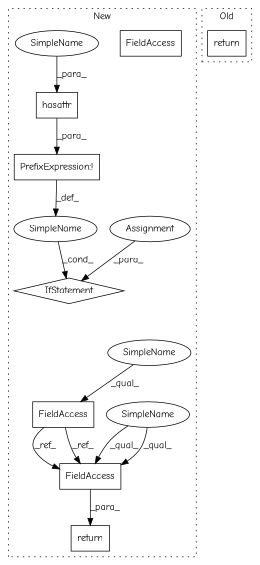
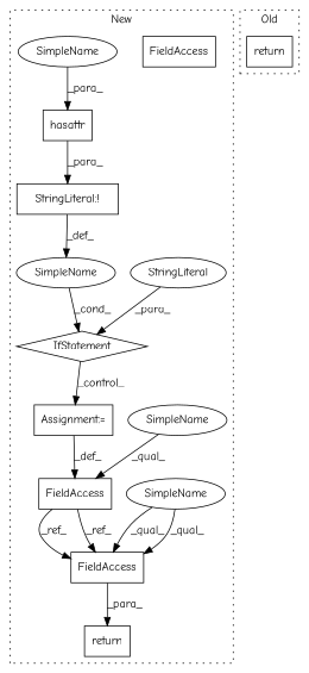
  digraph {
    fontname="Comic Neue"
    node [a=42 fontname="Comic Neue" l=24 s=10118 shape=box]
    edge [fontname="Comic Neue"]
    n1 [a=32 l="8,1" label=hasattr s="9626,9660"]
-   n2 [a=45 l=21 label=Assignment s=9639 shape=ellipse]
+   n2 [a=45 l=21 label=StringLiteral s=9639 shape=ellipse]
    n3 [a=25 l="4,2" label=IfStatement s="9621,9661" shape=diamond]
+   n4 [a=7 l=8 label="Assignment:=" s=10075]
    n5 [label=SimpleName shape=ellipse l="" s=""]
    n6 [a=22 label=FieldAccess s=10051]
-   n7 [a=38 l=1 label="PrefixExpression:!" s=9625]
+   n7 [a=38 l=1 label="StringLiteral:!" s=9625]
    n8 [a=22 label=FieldAccess]
    n9 [a=41 l=7 label=return s=10111]
    n10 [l=4 label=SimpleName s=10051 shape=ellipse]
    n11 [l=4 label=SimpleName shape=ellipse]
    n12 [l=4 label=SimpleName s=9634 shape=ellipse]
    n13 [a=22 label=FieldAccess]
    n14 [a=41 l=12 label=return s=9739]
    subgraph cluster_1 {
      label=New
      style=dotted
      n1
      n2
      n3
+     n4
      n5
      n6
      n7
      n8
      n9
      n10
      n11
      n12
      n13
    }
    subgraph cluster_2 {
      label=Old
      style=dotted
      n14
    }
    n1 -> n7 [label=_para_]
    n2 -> n3 [label=_para_]
+   n3 -> n4 [label=_control_]
+   n4 -> n6 [label=_def_]
    n5 -> n3 [label=_cond_]
    n6 -> n13 [label=_ref_]
    n6 -> n13 [label=_ref_]
    n7 -> n5 [label=_def_]
    n10 -> n6 [label=_qual_]
    n11 -> n13 [label=_qual_]
    n11 -> n13 [label=_qual_]
    n12 -> n1 [label=_para_]
    n13 -> n9 [label=_para_]
  }
